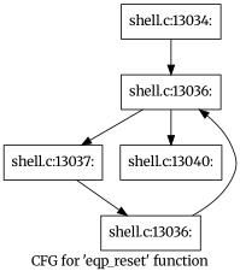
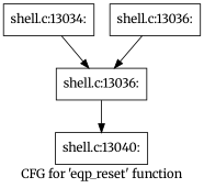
  digraph {
    label="CFG for 'eqp_reset' function"
    fontname=Merriweather
    node [shape=record fontname=Merriweather]
    edge [fontname=Merriweather]
    n1 [label="{shell.c:13034:}"]
    n2 [label="{shell.c:13036:}"]
-   n3 [label="{shell.c:13037:}"]
    n4 [label="{shell.c:13040:}"]
    n5 [label="{shell.c:13036:}"]
    n1 -> n2
-   n2 -> n3
    n2 -> n4
-   n3 -> n5
    n5 -> n2
  }
